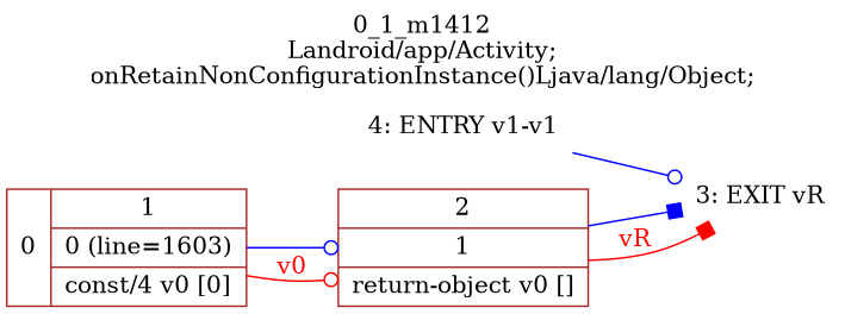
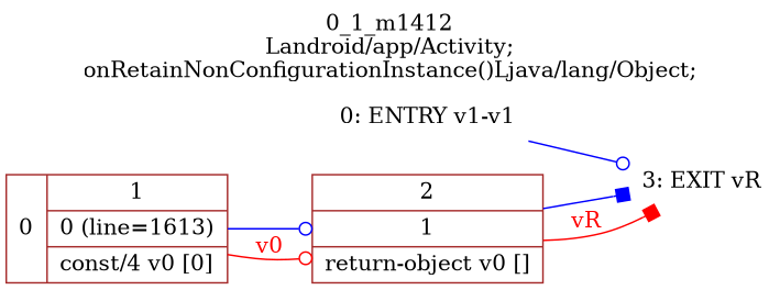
  digraph {
    label="0_1_m1412\nLandroid/app/Activity;\nonRetainNonConfigurationInstance()Ljava/lang/Object;"
    labelloc=t
    rankdir=LR
    node [color=brown shape=plaintext]
    edge [arrowhead=odot color=blue fontcolor=blue weight=100]
-   n1 [label="4: ENTRY v1-v1"]
+   n1 [label="0: ENTRY v1-v1"]
    n2 [color=black label="3: EXIT vR"]
-   n3 [label="{0|{1|0 (line=1603)|const/4 v0 [0]\l}}" shape=record]
+   n3 [label="{0|{1|0 (line=1613)|const/4 v0 [0]\l}}" shape=record]
    n4 [label="2|1|return-object v0 []\l" shape=record]
    n1 -> n2
    n3 -> n4
    n3 -> n4 [color=red fontcolor=red label=v0 weight=""]
    n4 -> n2 [arrowhead=box]
    n4 -> n2 [arrowhead=box color=red fontcolor=red label=vR weight=""]
  }
